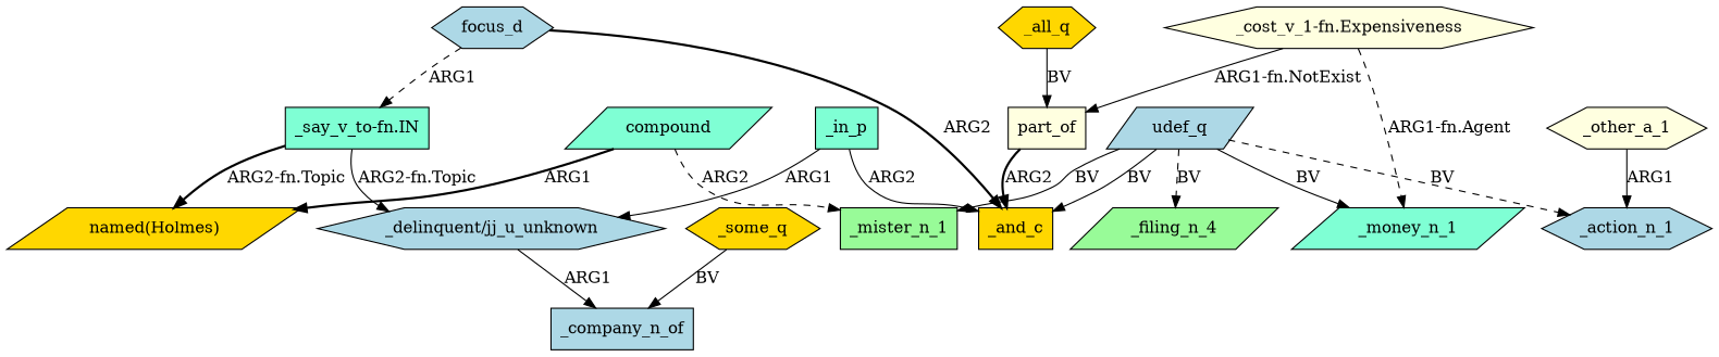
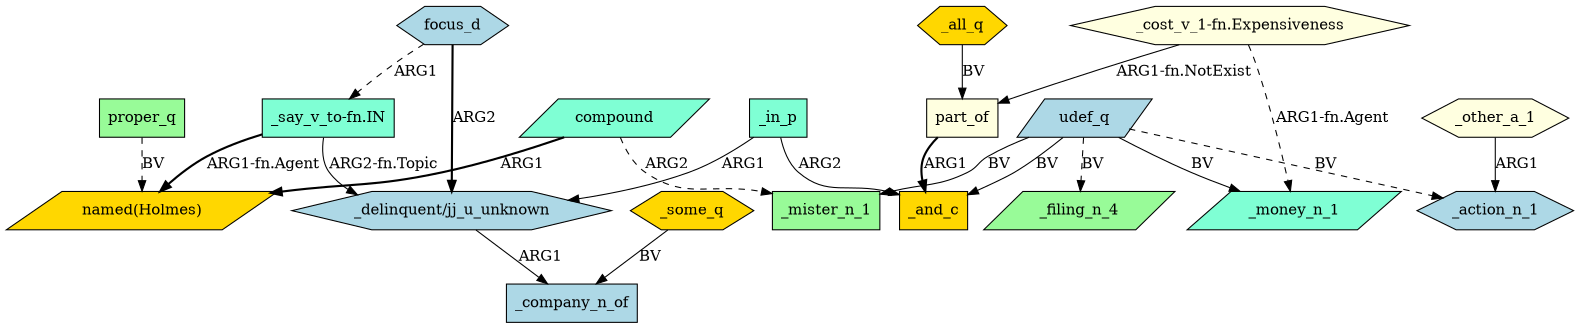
  digraph {
    node [fillcolor=lightblue shape=box style=filled]
    edge [style=solid]
+   proper_q [fillcolor=palegreen]
    "named(Holmes)" [fillcolor=gold shape=parallelogram]
    udef_q [shape=parallelogram]
    _money_n_1 [fillcolor=aquamarine shape=parallelogram]
    n5 [fillcolor=palegreen label=_filing_n_4 shape=parallelogram]
    _mister_n_1 [fillcolor=palegreen]
    _and_c [fillcolor=gold]
    _action_n_1 [shape=hexagon]
    focus_d [shape=hexagon]
    "_delinquent/jj_u_unknown" [shape=hexagon]
    "_say_v_to-fn.IN" [fillcolor=aquamarine]
    _company_n_of
    "_cost_v_1-fn.Expensiveness" [fillcolor=lightyellow shape=hexagon]
    part_of [fillcolor=lightyellow]
    _all_q [fillcolor=gold shape=hexagon]
    compound [fillcolor=aquamarine shape=parallelogram]
    _other_a_1 [fillcolor=lightyellow shape=hexagon]
    _some_q [fillcolor=gold shape=hexagon]
    _in_p [fillcolor=aquamarine]
+   proper_q -> "named(Holmes)" [label=BV style=dashed]
    udef_q -> _money_n_1 [label=BV]
    udef_q -> n5 [label=BV style=dashed]
    udef_q -> _mister_n_1 [label=BV]
    udef_q -> _and_c [label=BV]
    udef_q -> _action_n_1 [label=BV style=dashed]
-   focus_d -> _and_c [label=ARG2 style=bold]
+   focus_d -> "_delinquent/jj_u_unknown" [label=ARG2 style=bold]
    focus_d -> "_say_v_to-fn.IN" [label=ARG1 style=dashed]
    "_delinquent/jj_u_unknown" -> _company_n_of [label=ARG1]
-   "_say_v_to-fn.IN" -> "named(Holmes)" [label="ARG2-fn.Topic" style=bold]
+   "_say_v_to-fn.IN" -> "named(Holmes)" [label="ARG1-fn.Agent" style=bold]
    "_say_v_to-fn.IN" -> "_delinquent/jj_u_unknown" [label="ARG2-fn.Topic"]
    "_cost_v_1-fn.Expensiveness" -> _money_n_1 [label="ARG1-fn.Agent" style=dashed]
    "_cost_v_1-fn.Expensiveness" -> part_of [label="ARG1-fn.NotExist"]
-   part_of -> _and_c [label=ARG2 style=bold]
+   part_of -> _and_c [label=ARG1 style=bold]
    _all_q -> part_of [label=BV]
    compound -> "named(Holmes)" [label=ARG1 style=bold]
    compound -> _mister_n_1 [label=ARG2 style=dashed]
    _other_a_1 -> _action_n_1 [label=ARG1]
    _some_q -> _company_n_of [label=BV]
    _in_p -> _and_c [label=ARG2]
    _in_p -> "_delinquent/jj_u_unknown" [label=ARG1]
  }
